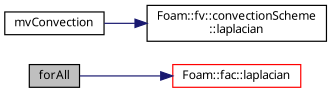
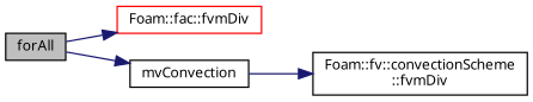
  digraph {
    fontname="Noto Sans"
    rankdir=LR
    node [color=black fontname="Noto Sans" fontsize=10 shape=record]
    edge [color=midnightblue fontname="Noto Sans" fontsize=10 labelfontname=Helvetica labelfontsize=10 style=solid]
    n1 [fillcolor=grey75 fontcolor=black height=0.2 label=forAll style=filled width=0.4]
-   n2 [color=red height=0.2 label="Foam::fac::laplacian" width=0.4]
+   n2 [color=red height=0.2 label="Foam::fac::fvmDiv" width=0.4]
    n3 [height=0.2 label=mvConvection width=0.4]
-   n4 [height=0.2 label="Foam::fv::convectionScheme\l::laplacian" width=0.4]
+   n4 [height=0.2 label="Foam::fv::convectionScheme\l::fvmDiv" width=0.4]
    n1 -> n2
+   n1 -> n3
    n3 -> n4
  }
